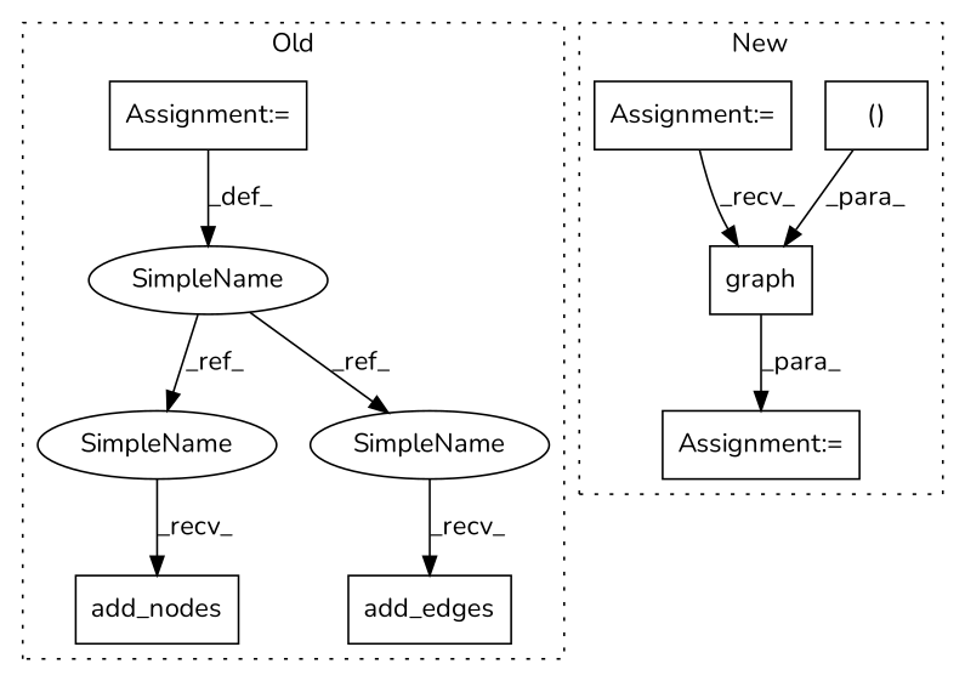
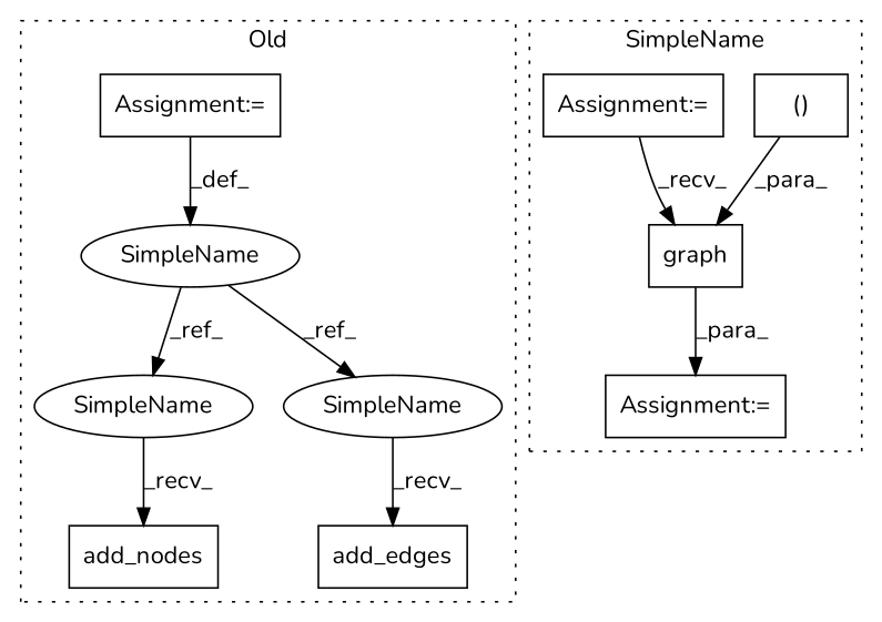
  digraph {
    fontname=Nunito
    node [a=32 fontname=Nunito l=1 shape=box]
    edge [fontname=Nunito]
    n1 [l="10,1" label=add_nodes s="2818,2835"]
    n2 [l="10,1" label=add_edges s="4394,4421"]
    n3 [a=7 label="Assignment:=" s=2593]
    n4 [a=42 label=SimpleName s=2592 shape=ellipse]
    n5 [a=42 label=SimpleName s=2816 shape=ellipse]
    n6 [a=42 label=SimpleName s=4392 shape=ellipse]
    n7 [a=106 l=29 label="()" s=4489]
    n8 [l="13,1" label="graph" s="4476,4527"]
    n9 [a=7 l=3 label="Assignment:=" s=1547]
    n10 [a=7 label="Assignment:=" s=4471]
    subgraph cluster_1 {
      label=Old
      style=dotted
      n1
      n2
      n3
      n4
      n5
      n6
    }
    subgraph cluster_2 {
-     label=New
+     label=SimpleName
      style=dotted
      n7
      n8
      n9
      n10
    }
    n3 -> n4 [label=_def_]
    n4 -> n5 [label=_ref_]
    n4 -> n6 [label=_ref_]
    n5 -> n1 [label=_recv_]
    n6 -> n2 [label=_recv_]
    n7 -> n8 [label=_para_]
    n8 -> n10 [label=_para_]
    n9 -> n8 [label=_recv_]
  }
